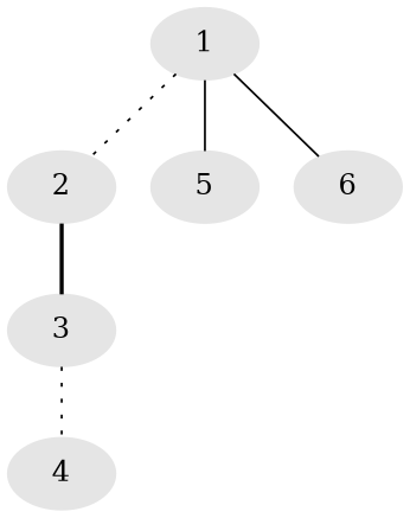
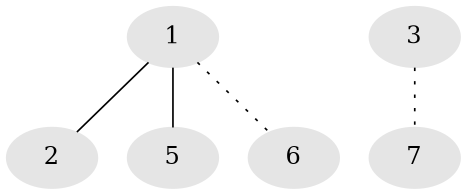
  graph {
    node [color=gray90 style=filled]
    edge [style=solid]
    1 [super="+4"]
    2 [super="+10+17"]
    5 [super="+9+11+13"]
    6 [super="+12+15"]
    3 [super="+8+16"]
-   7 [super="+14+18" label=4]
-   1 -- 2 [style=dotted]
+   7 [super="+14+18"]
+   1 -- 2
    1 -- 5
-   1 -- 6
-   2 -- 3 [style=bold]
+   1 -- 6 [style=dotted]
    3 -- 7 [style=dotted]
  }
